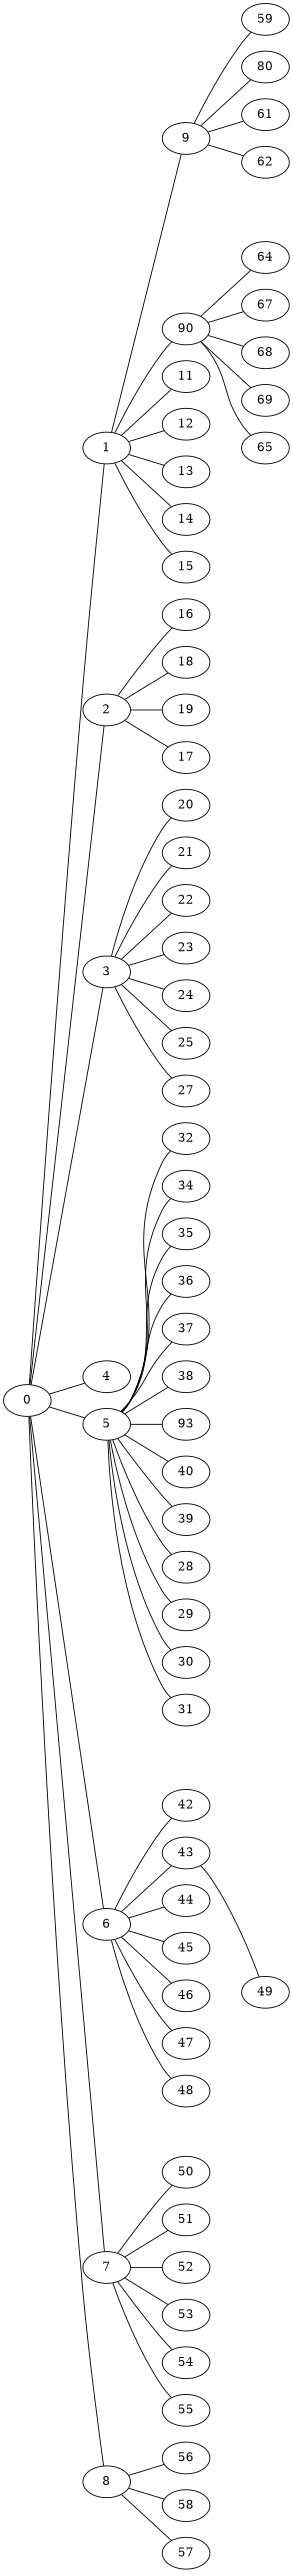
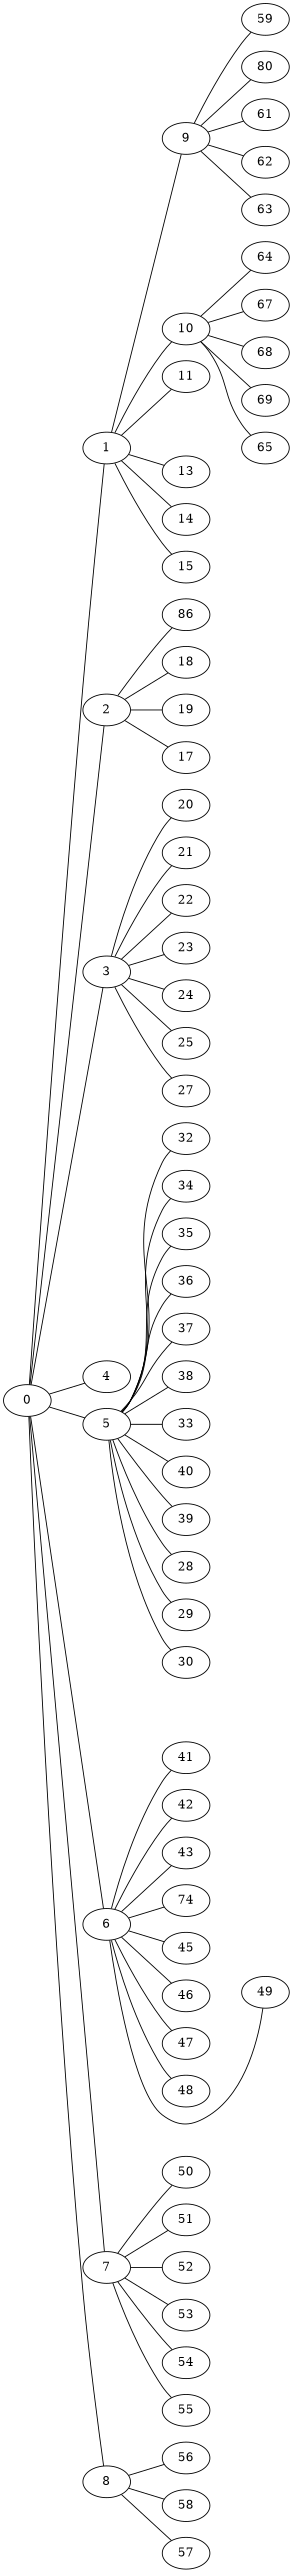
  graph {
    rankdir=LR
    0
    1
    2
    3
    4
    5
    6
    7
    8
    9
-   10 [label=90]
+   10
    11
-   12
    13
    14
    15
-   16
+   16 [label=86]
    18
    19
    17
    20
    21
    22
    23
    24
    25
    27
    32
    34
    35
    36
    37
    38
-   33 [label=93]
+   33
    40
    39
    28
    29
    30
-   31
+   41
    42
    43
-   44
+   44 [label=74]
    45
    46
    47
    48
    49
    50
    51
    52
    53
    54
    55
    56
    58
    57
    59
    n60 [label=80]
    61
    62
+   63
    64
    67
    68
    69
    65
    0 -- 1
    0 -- 2
    0 -- 3
    0 -- 4
    0 -- 5
    0 -- 6
    0 -- 7
    0 -- 8
    1 -- 9
    1 -- 10
    1 -- 11
-   1 -- 12
    1 -- 13
    1 -- 14
    1 -- 15
    2 -- 16
    2 -- 18
    2 -- 19
    2 -- 17
    3 -- 20
    3 -- 21
    3 -- 22
    3 -- 23
    3 -- 24
    3 -- 25
    3 -- 27
    5 -- 32
    5 -- 34
    5 -- 35
    5 -- 36
    5 -- 37
    5 -- 38
    5 -- 33
    5 -- 40
    5 -- 39
    5 -- 28
    5 -- 29
    5 -- 30
-   5 -- 31
+   6 -- 41
    6 -- 42
    6 -- 43
    6 -- 44
    6 -- 45
    6 -- 46
    6 -- 47
    6 -- 48
-   43 -- 49
+   6 -- 49
    7 -- 50
    7 -- 51
    7 -- 52
    7 -- 53
    7 -- 54
    7 -- 55
    8 -- 56
    8 -- 58
    8 -- 57
    9 -- 59
    9 -- n60
    9 -- 61
    9 -- 62
+   9 -- 63
    10 -- 64
    10 -- 67
    10 -- 68
    10 -- 69
    10 -- 65
  }
